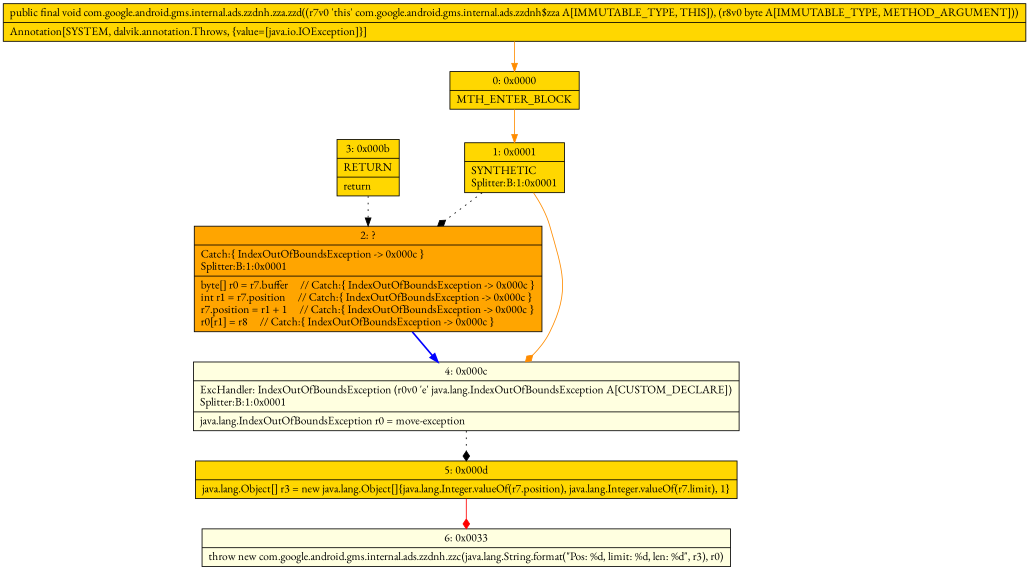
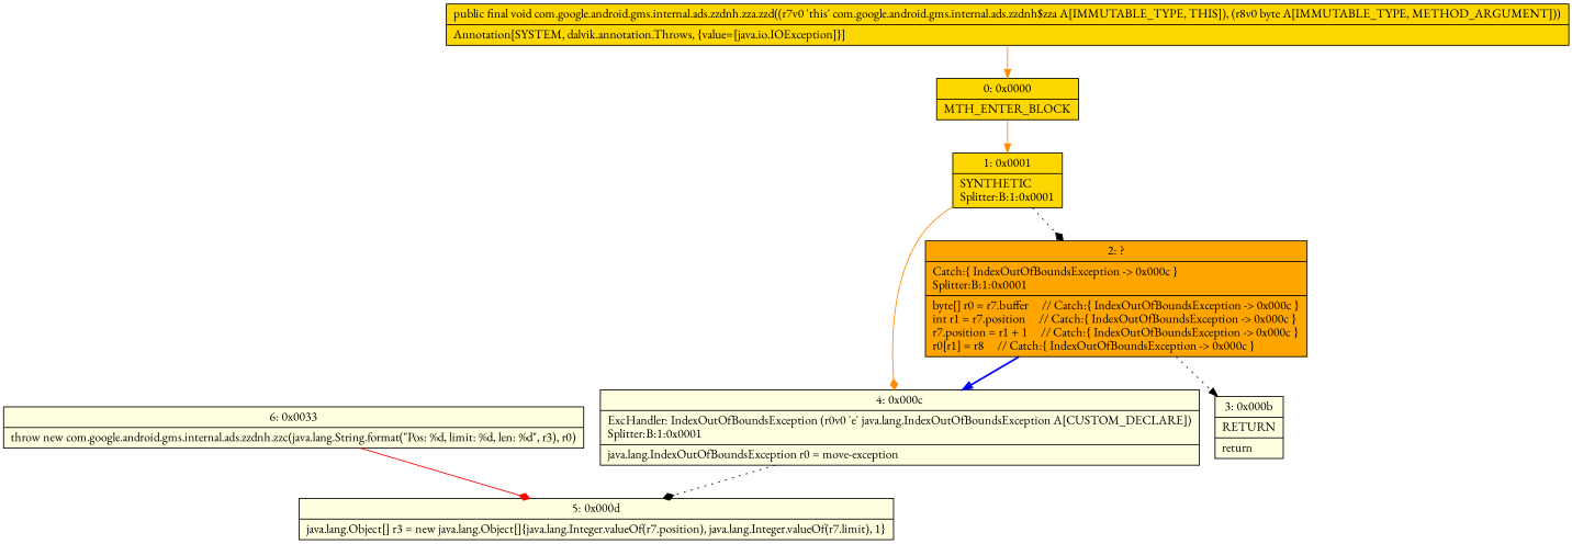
  digraph {
    fontname="EB Garamond"
    node [fillcolor=gold fontname="EB Garamond" shape=record style=filled]
    edge [arrowhead=normal color=darkorange fontname="EB Garamond" style=solid]
    n1 [label="{0\:\ 0x0000|MTH_ENTER_BLOCK\l}"]
    n2 [label="{1\:\ 0x0001|SYNTHETIC\lSplitter:B:1:0x0001\l}"]
    n3 [fillcolor=orange label="{2\:\ ?|Catch:\{ IndexOutOfBoundsException \-\> 0x000c \}\lSplitter:B:1:0x0001\l|byte[] r0 = r7.buffer     \/\/ Catch:\{ IndexOutOfBoundsException \-\> 0x000c \}\lint r1 = r7.position     \/\/ Catch:\{ IndexOutOfBoundsException \-\> 0x000c \}\lr7.position = r1 + 1     \/\/ Catch:\{ IndexOutOfBoundsException \-\> 0x000c \}\lr0[r1] = r8     \/\/ Catch:\{ IndexOutOfBoundsException \-\> 0x000c \}\l}"]
    n4 [fillcolor=lightyellow label="{4\:\ 0x000c|ExcHandler: IndexOutOfBoundsException (r0v0 'e' java.lang.IndexOutOfBoundsException A[CUSTOM_DECLARE])\lSplitter:B:1:0x0001\l|java.lang.IndexOutOfBoundsException r0 = move\-exception\l}"]
-   n5 [label="{3\:\ 0x000b|RETURN\l|return\l}"]
-   n6 [label="{5\:\ 0x000d|java.lang.Object[] r3 = new java.lang.Object[]\{java.lang.Integer.valueOf(r7.position), java.lang.Integer.valueOf(r7.limit), 1\}\l}"]
+   n5 [fillcolor=lightyellow label="{3\:\ 0x000b|RETURN\l|return\l}"]
+   n6 [fillcolor=lightyellow label="{5\:\ 0x000d|java.lang.Object[] r3 = new java.lang.Object[]\{java.lang.Integer.valueOf(r7.position), java.lang.Integer.valueOf(r7.limit), 1\}\l}"]
    n7 [fillcolor=lightyellow label="{6\:\ 0x0033|throw new com.google.android.gms.internal.ads.zzdnh.zzc(java.lang.String.format(\"Pos: %d, limit: %d, len: %d\", r3), r0)\l}"]
    n8 [label="{public final void com.google.android.gms.internal.ads.zzdnh.zza.zzd((r7v0 'this' com.google.android.gms.internal.ads.zzdnh$zza A[IMMUTABLE_TYPE, THIS]), (r8v0 byte A[IMMUTABLE_TYPE, METHOD_ARGUMENT]))  | Annotation[SYSTEM, dalvik.annotation.Throws, \{value=[java.io.IOException]\}]\l}"]
    n1 -> n2
    n2 -> n3 [arrowhead=diamond color=black style=dotted]
    n2 -> n4 [arrowhead=diamond]
    n3 -> n4 [color=blue style=bold]
-   n5 -> n3 [color=black style=dotted]
+   n3 -> n5 [color=black style=dotted]
    n4 -> n6 [arrowhead=diamond color=black style=dotted]
-   n6 -> n7 [arrowhead=diamond color=red]
+   n7 -> n6 [arrowhead=diamond color=red]
    n8 -> n1
  }
